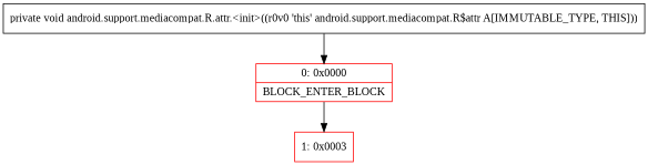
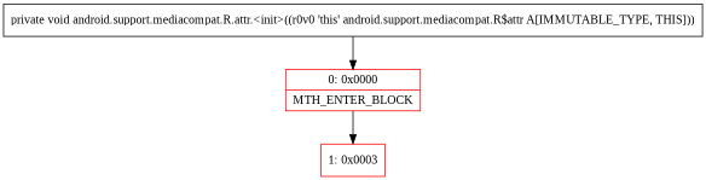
  digraph {
    fontname="Liberation Serif"
    node [color=red shape=record fontname="Liberation Serif"]
    edge [fontname="Liberation Serif"]
-   n1 [label="{0\:\ 0x0000|BLOCK_ENTER_BLOCK\l}"]
+   n1 [label="{0\:\ 0x0000|MTH_ENTER_BLOCK\l}"]
    n2 [label="{1\:\ 0x0003}"]
    n3 [label="{private void android.support.mediacompat.R.attr.\<init\>((r0v0 'this' android.support.mediacompat.R$attr A[IMMUTABLE_TYPE, THIS])) }" color=""]
    subgraph cluster_1 {
      label="R(0)"
    }
    n1 -> n2
    n3 -> n1
  }
